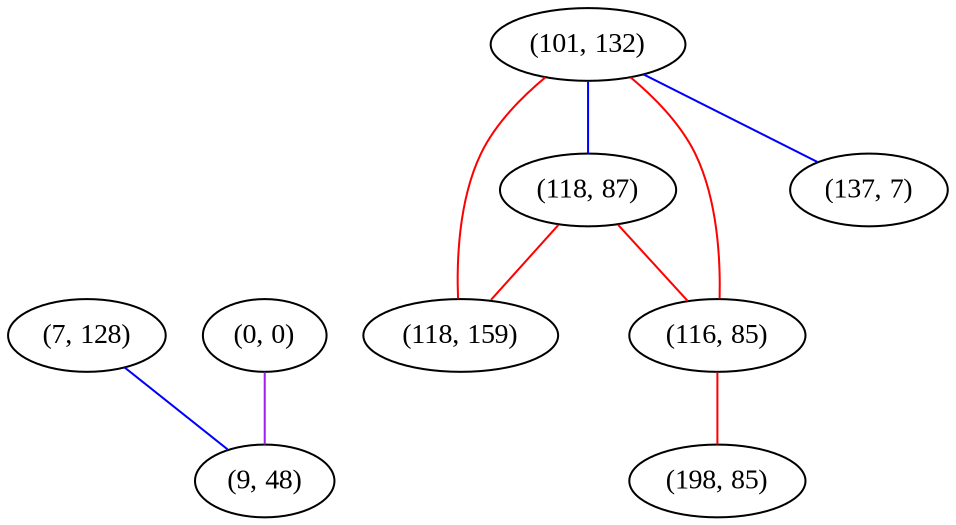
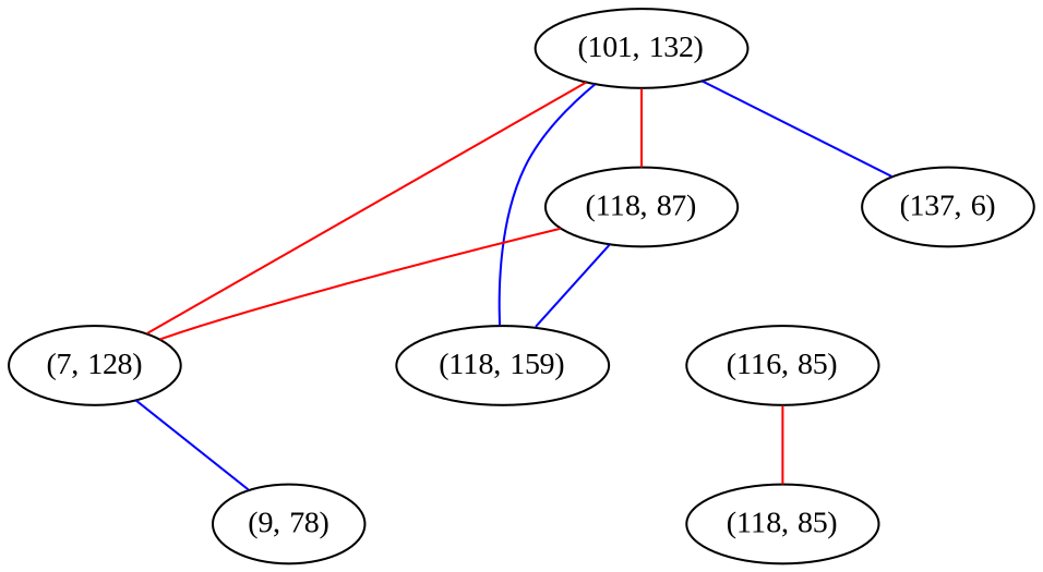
  graph {
    fontname="Liberation Serif"
    node [fontname="Liberation Serif"]
    edge [color=blue fontname="Liberation Serif" weight=3]
    "(101, 132)"
    "(118, 87)"
    n3 [label="(7, 128)"]
    n4 [label="(118, 159)"]
-   "(137, 6)" [label="(137, 7)"]
+   "(137, 6)"
    "(116, 85)"
-   "(9, 78)" [label="(9, 48)"]
-   "(0, 0)"
-   "(118, 85)" [label="(198, 85)"]
-   "(101, 132)" -- "(118, 87)"
-   "(101, 132)" -- "(116, 85)" [color=red weight=1]
-   "(101, 132)" -- n4 [color=red]
+   "(9, 78)"
+   "(118, 85)"
+   "(101, 132)" -- "(118, 87)" [color=red]
+   "(101, 132)" -- n3 [color=red weight=1]
+   "(101, 132)" -- n4
    "(101, 132)" -- "(137, 6)"
-   "(118, 87)" -- n4 [color=red weight=1]
-   "(118, 87)" -- "(116, 85)" [color=red weight=1]
+   "(118, 87)" -- n4 [weight=1]
+   "(118, 87)" -- n3 [color=red weight=1]
    n3 -- "(9, 78)"
    "(116, 85)" -- "(118, 85)" [color=red weight=1]
-   "(0, 0)" -- "(9, 78)" [color=purple weight=4]
  }
